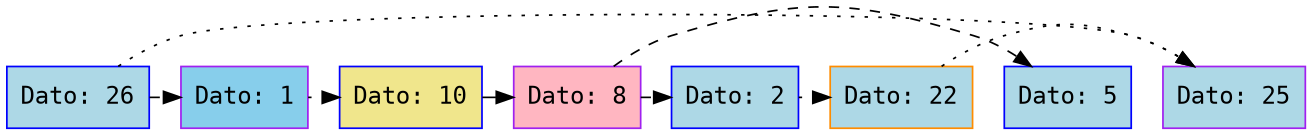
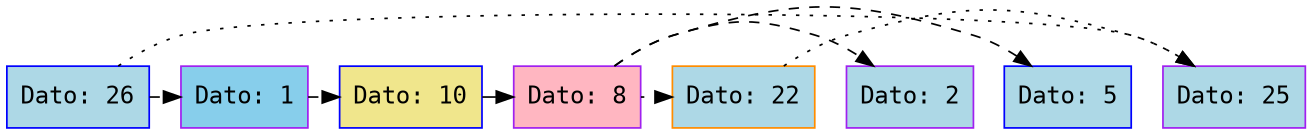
  digraph {
    fontname="DejaVu Sans Mono"
    node [color=purple fillcolor=lightblue fontname="DejaVu Sans Mono" shape=box style=filled]
    edge [fontname="DejaVu Sans Mono" style=dotted]
    n1 [color=blue fillcolor=khaki label="Dato: 10"]
    n2 [fillcolor=lightpink label="Dato: 8"]
    n3 [color=blue label="Dato: 5"]
-   n4 [color=blue label="Dato: 2"]
+   n4 [label="Dato: 2"]
    n5 [color=darkorange label="Dato: 22"]
    n6 [label="Dato: 25"]
    n7 [color=blue label="Dato: 26"]
    n8 [fillcolor=skyblue label="Dato: 1"]
    subgraph sub_1 {
      rank=same
      n1
      n2
      n3
      n4
      n5
      n6
      n7
      n8
    }
    n1 -> n2 [style=solid]
    n2 -> n3 [style=dashed]
    n2 -> n4 [style=dashed]
-   n4 -> n5
+   n2 -> n5
    n5 -> n6
    n7 -> n6
    n7 -> n8 [style=dashed]
-   n8 -> n1
+   n8 -> n1 [style=dashed]
  }
